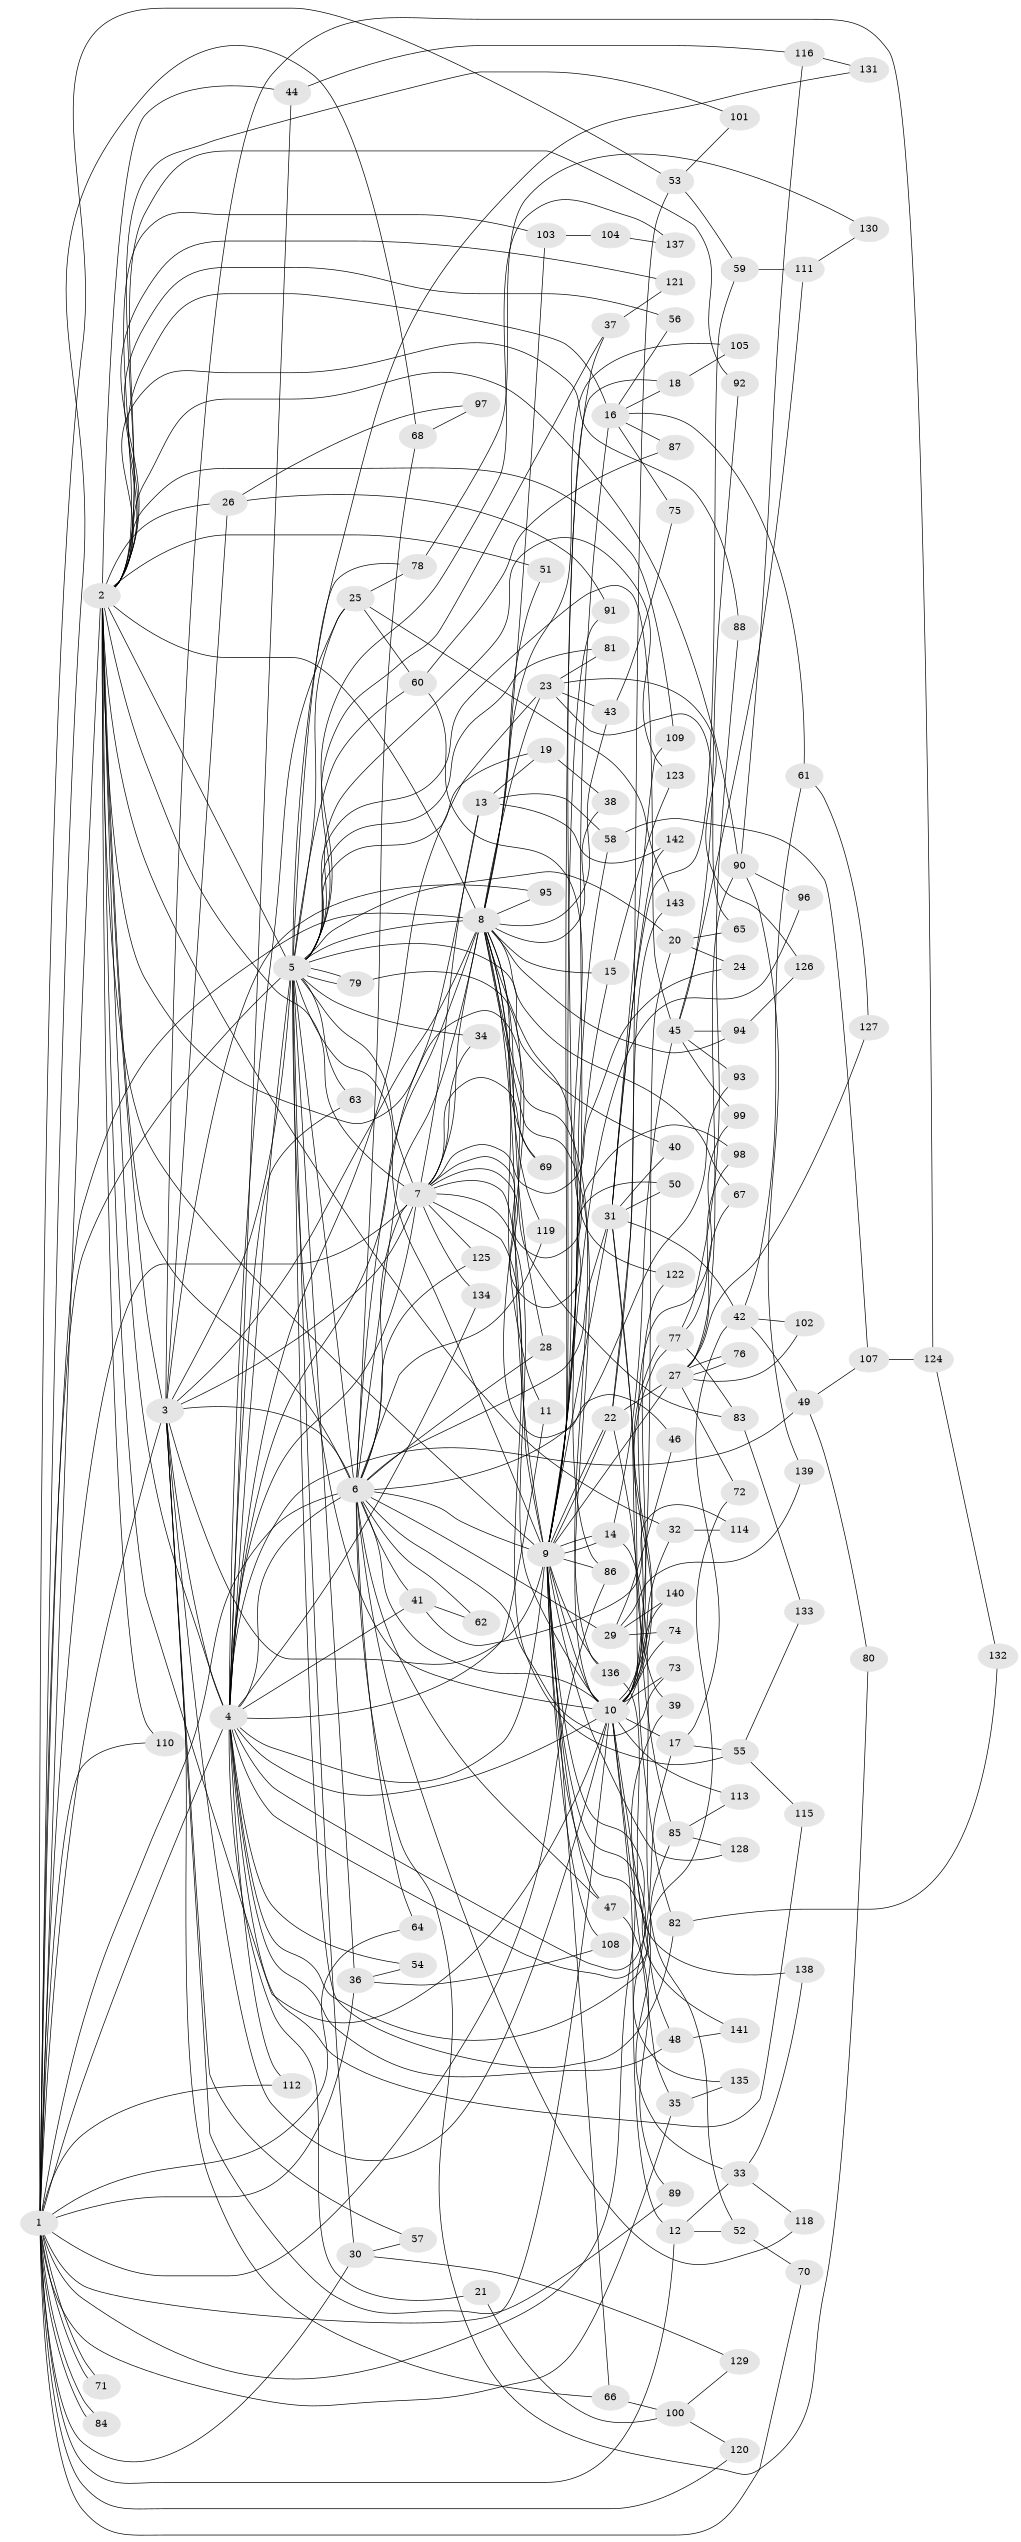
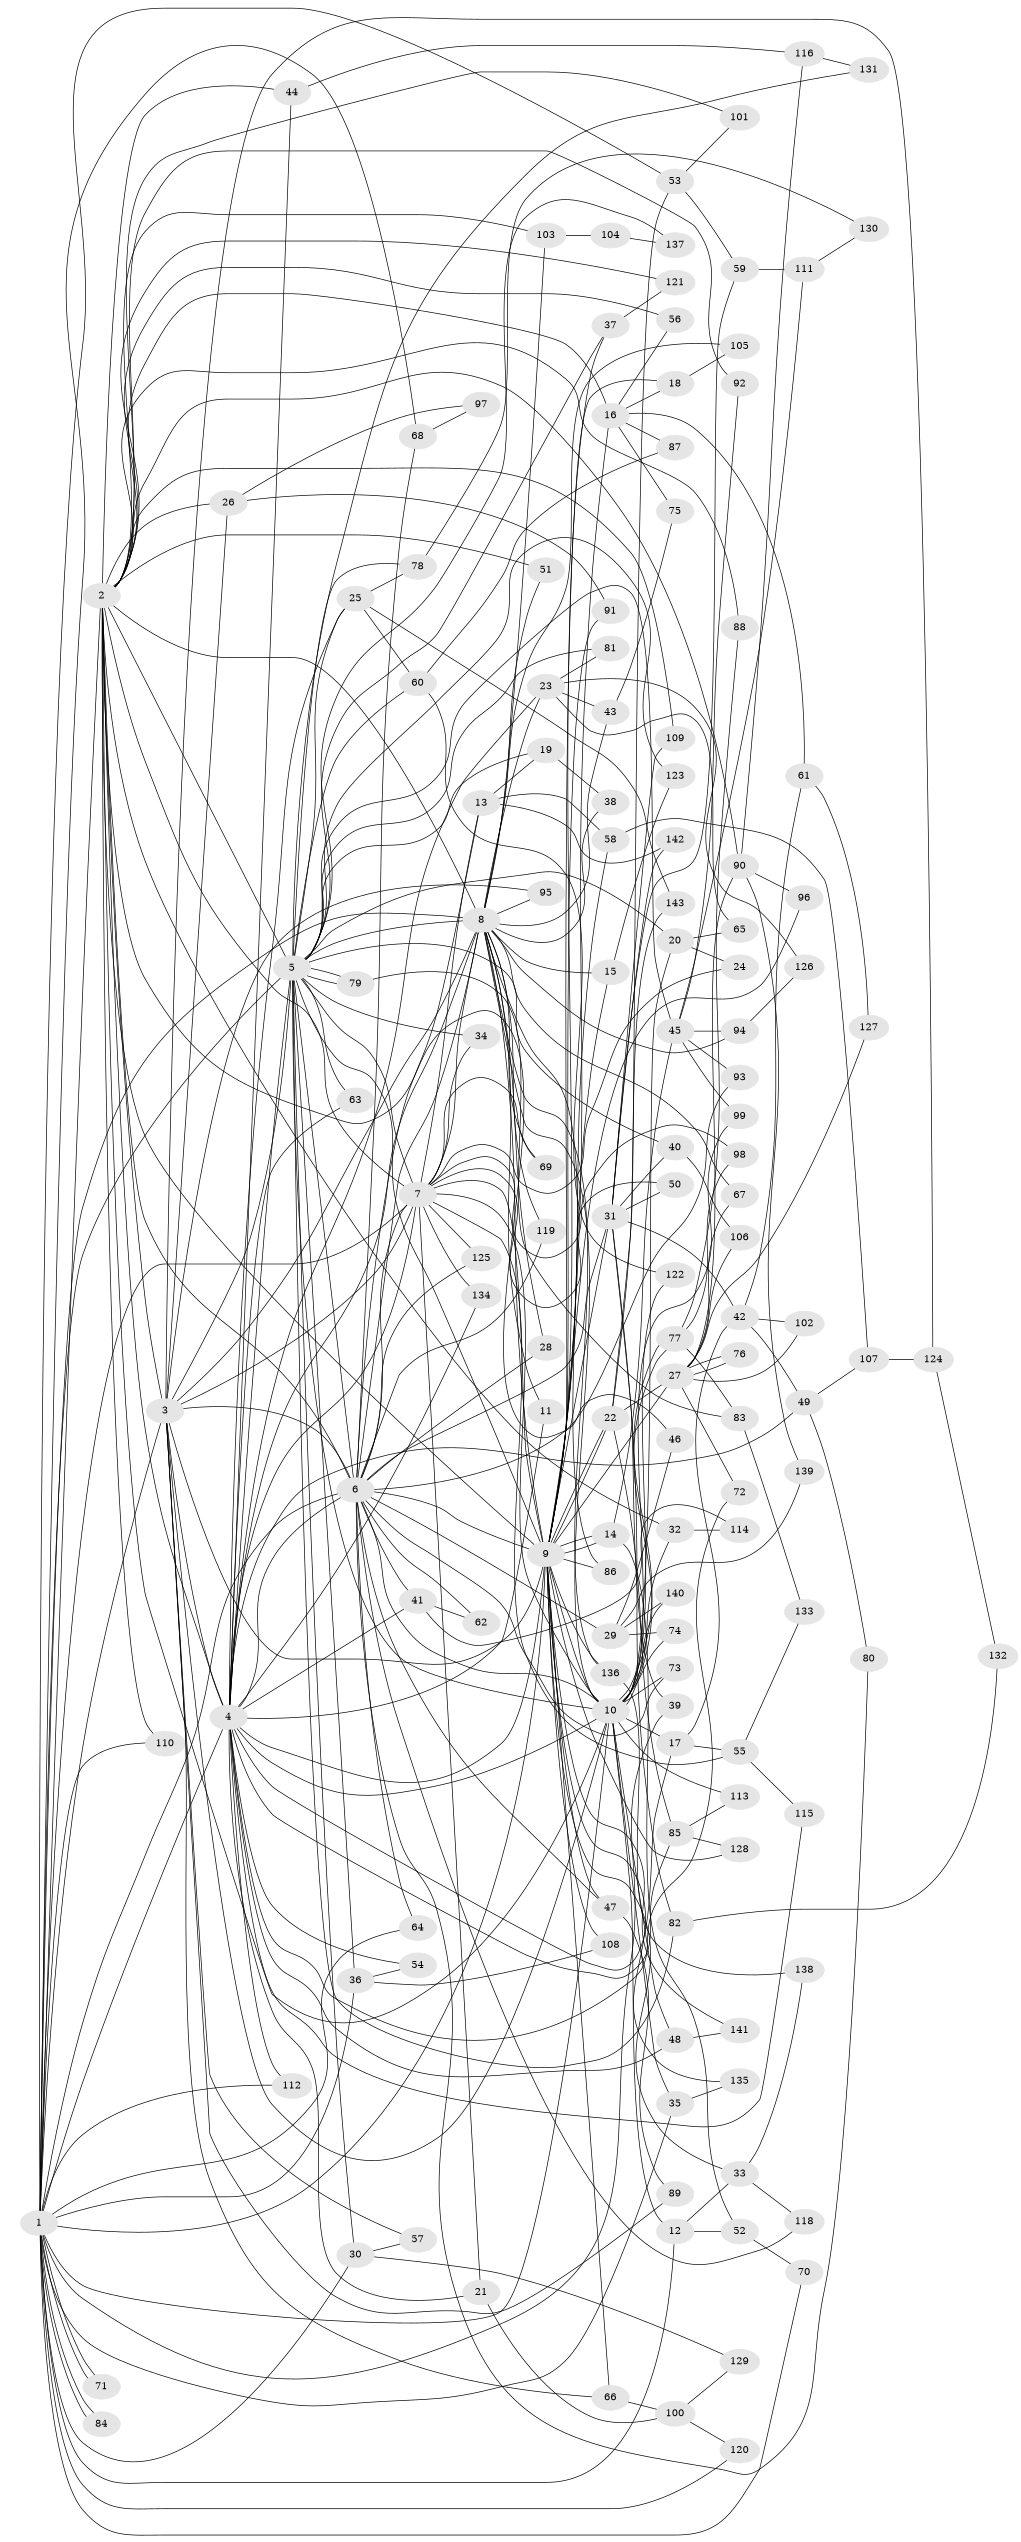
  graph {
    rankdir=LR
    node [color=gray90 style=filled]
    1
    2
    3
    4
    5
    6
    7
    8
    9
    10
    12
    30
    35
    36
    39
    53
    64
    68
    70
    71
    84
    110
    112
    120
    16
    26
    32
    44
    46
    51
    56
    88
    90
    92
    101
    103
    109
    121
    57
    66
    89
    95
    124
    11
    17
    21
    23
    25
    41
    48
    49
    54
    63
    72
    85
    115
    134
    19
    20
    34
    37
    40
    45
    60
    78
    79
    81
    82
    123
    131
    137
    13
    28
    29
    31
    47
    62
    73
    80
    93
    118
    119
    125
    24
    50
    55
    69
    98
    15
    38
    43
    67
    86
    94
    105
    136
    14
    18
    22
    27
    33
    58
    91
    96
    108
    128
    135
    141
    74
    77
    99
    113
    122
    140
    52
    129
    59
    97
    61
    75
    87
    114
    116
    139
    104
    100
    132
    42
    65
    126
    143
    107
+   106
    111
    130
    83
    142
    133
    138
    76
    102
    127
    1 -- 2
    1 -- 3
    1 -- 4
    1 -- 5
    1 -- 6
    1 -- 7
    1 -- 8
-   1 -- 86
+   1 -- 9
    1 -- 10
    1 -- 12
    1 -- 30
    1 -- 35
    1 -- 36
    1 -- 39
    1 -- 53
    1 -- 64
    1 -- 68
    1 -- 70
    1 -- 71
    1 -- 71
    1 -- 84
    1 -- 84
    1 -- 110
    1 -- 112
    1 -- 120
    2 -- 3
    2 -- 4
    2 -- 5
    2 -- 6
    2 -- 7
    2 -- 8
    2 -- 9
    2 -- 10
    2 -- 110
    2 -- 16
    2 -- 26
    2 -- 32
    2 -- 44
    2 -- 46
    2 -- 51
    2 -- 56
    2 -- 88
    2 -- 90
    2 -- 92
    2 -- 101
    2 -- 103
    2 -- 109
    2 -- 121
    3 -- 4
    3 -- 5
    3 -- 6
    3 -- 7
    3 -- 8
    3 -- 9
    3 -- 10
    3 -- 26
    3 -- 57
    3 -- 66
    3 -- 89
    3 -- 95
    3 -- 124
    4 -- 5
    4 -- 6
    4 -- 7
    4 -- 8
    4 -- 9
    4 -- 10
    4 -- 112
    4 -- 44
    4 -- 11
    4 -- 17
    4 -- 21
    4 -- 23
    4 -- 25
    4 -- 41
    4 -- 48
    4 -- 49
    4 -- 54
    4 -- 63
    4 -- 72
    4 -- 85
    4 -- 115
    4 -- 134
    5 -- 6
    5 -- 7
    5 -- 8
    5 -- 9
    5 -- 10
    5 -- 30
    5 -- 36
    5 -- 25
    5 -- 63
    5 -- 19
    5 -- 20
    5 -- 34
    5 -- 37
    5 -- 40
    5 -- 45
    5 -- 60
    5 -- 78
    5 -- 79
    5 -- 79
    5 -- 81
    5 -- 82
    5 -- 123
    5 -- 131
    5 -- 137
    6 -- 7
    6 -- 8
    6 -- 9
    6 -- 10
    6 -- 64
    6 -- 68
    6 -- 41
    6 -- 13
    6 -- 28
    6 -- 29
    6 -- 31
    6 -- 47
    6 -- 62
    6 -- 73
    6 -- 80
    6 -- 93
    6 -- 118
    6 -- 119
    6 -- 125
    7 -- 8
    7 -- 9
    7 -- 10
+   7 -- 21
    7 -- 134
    7 -- 34
    7 -- 13
    7 -- 125
    7 -- 24
    7 -- 50
    7 -- 55
    7 -- 69
    7 -- 98
    8 -- 9
    8 -- 10
    8 -- 51
    8 -- 103
    8 -- 95
    8 -- 11
    8 -- 23
    8 -- 28
    8 -- 119
    8 -- 69
    8 -- 15
    8 -- 38
    8 -- 43
    8 -- 67
    8 -- 86
    8 -- 94
    8 -- 105
    8 -- 136
    9 -- 10
    9 -- 16
    9 -- 66
    9 -- 37
    9 -- 31
    9 -- 47
    9 -- 15
    9 -- 86
    9 -- 136
    9 -- 14
    9 -- 14
    9 -- 18
    9 -- 22
    9 -- 22
    9 -- 27
    9 -- 33
    9 -- 58
    9 -- 91
    9 -- 96
    9 -- 108
    9 -- 128
    9 -- 135
    9 -- 141
    10 -- 12
    10 -- 35
    10 -- 32
    10 -- 17
    10 -- 48
    10 -- 20
    10 -- 73
    10 -- 74
    10 -- 77
    10 -- 77
    10 -- 99
    10 -- 113
    10 -- 122
    10 -- 140
    12 -- 33
    12 -- 52
    30 -- 57
    30 -- 129
    35 -- 135
    36 -- 54
    36 -- 108
    53 -- 101
    53 -- 59
    68 -- 97
    16 -- 56
    16 -- 18
    16 -- 61
    16 -- 75
    16 -- 87
    26 -- 91
    26 -- 97
    32 -- 114
    44 -- 116
    90 -- 96
    90 -- 116
    90 -- 139
    103 -- 104
    66 -- 100
    124 -- 132
    17 -- 55
    17 -- 42
    21 -- 100
    23 -- 81
    23 -- 43
    23 -- 65
    23 -- 126
    25 -- 60
    25 -- 78
    25 -- 143
    41 -- 62
    41 -- 114
    48 -- 141
    49 -- 80
    49 -- 107
    85 -- 128
    85 -- 113
    19 -- 38
    20 -- 24
    20 -- 65
    37 -- 121
+   40 -- 106
    45 -- 92
    45 -- 93
    45 -- 94
    45 -- 99
    45 -- 111
    60 -- 122
    60 -- 87
    78 -- 130
    79 -- 83
    82 -- 132
    13 -- 19
    13 -- 58
    13 -- 142
    29 -- 46
    29 -- 74
    29 -- 140
    29 -- 139
    31 -- 39
    31 -- 109
    31 -- 40
    31 -- 82
    31 -- 50
    31 -- 59
    31 -- 42
    31 -- 142
    47 -- 89
    55 -- 115
    55 -- 133
    15 -- 123
    43 -- 75
    94 -- 126
    136 -- 138
    14 -- 45
    14 -- 52
    18 -- 105
    22 -- 53
    22 -- 85
    22 -- 27
    22 -- 143
    27 -- 90
    27 -- 72
    27 -- 67
+   27 -- 106
    27 -- 76
    27 -- 76
    27 -- 102
    27 -- 127
    33 -- 118
    33 -- 138
    58 -- 107
    77 -- 88
    77 -- 98
    77 -- 83
    52 -- 70
    59 -- 111
    61 -- 127
    116 -- 131
    104 -- 137
    100 -- 120
    100 -- 129
    42 -- 49
    42 -- 61
    42 -- 102
    107 -- 124
    111 -- 130
    83 -- 133
  }
